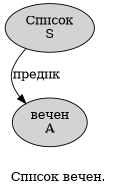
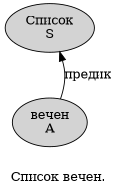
  digraph {
    label="Список вечен."
    node [fillcolor=lightgray penwidth=1 shape=ellipse style=filled]
    n1 [label="Список\nS"]
    n2 [label="вечен\nA"]
-   n1 -> n2 [label="предик"]
+   n2 -> n1 [label="предик"]
  }
